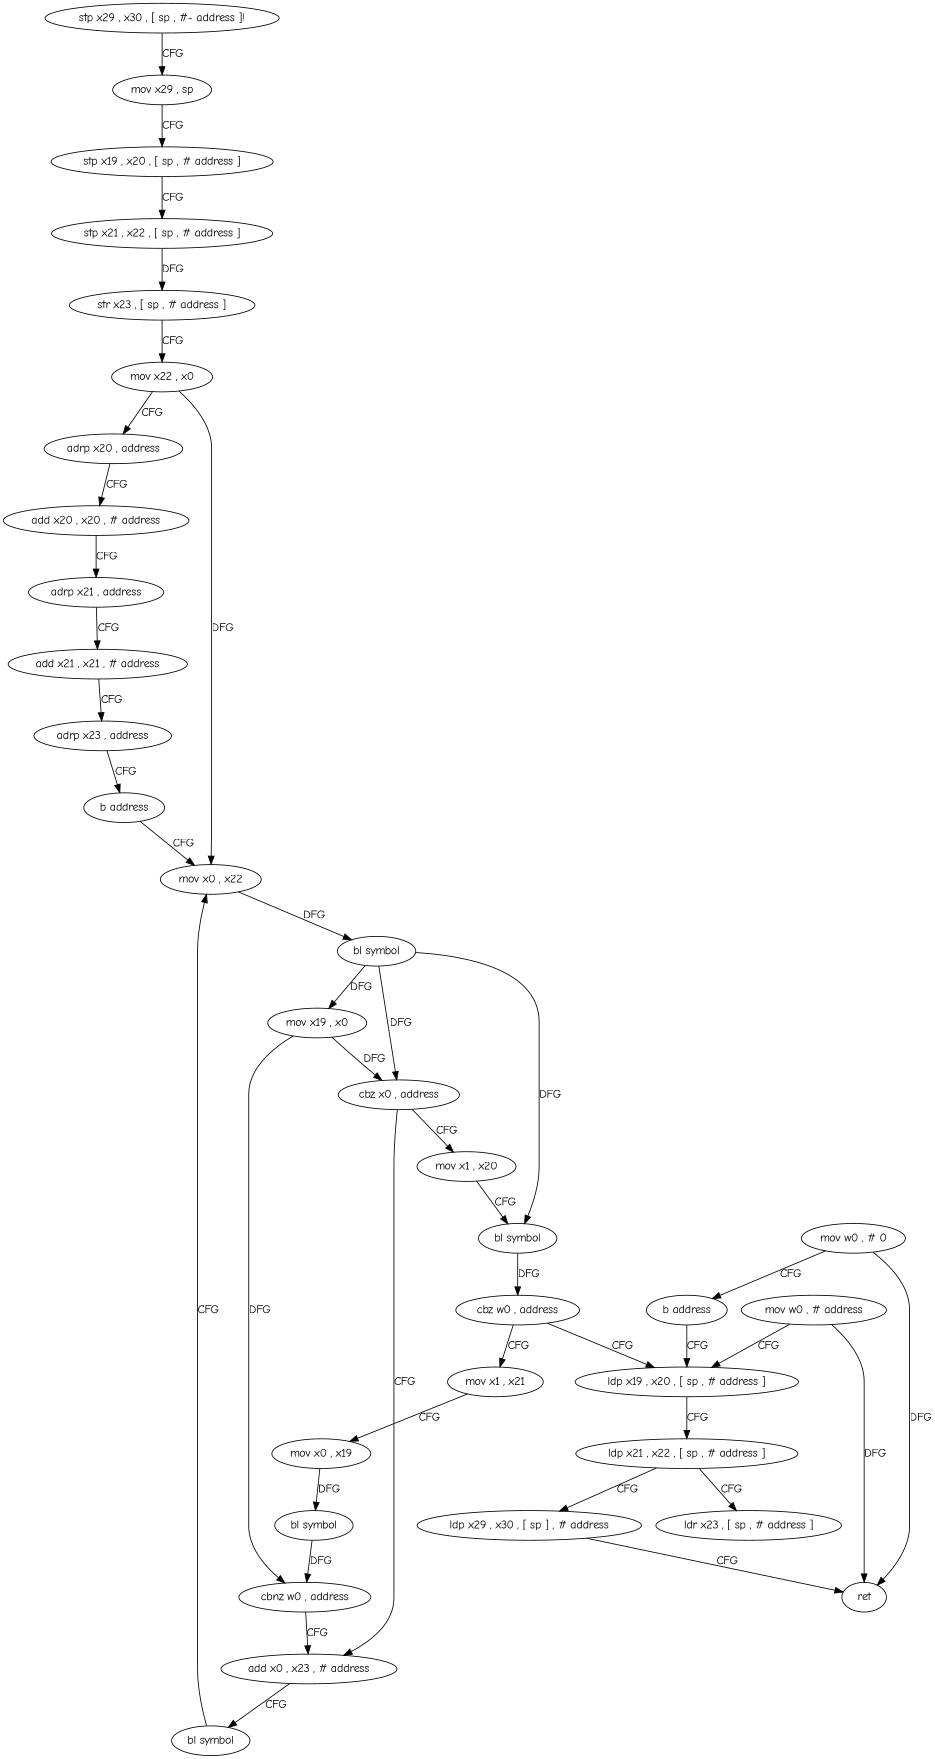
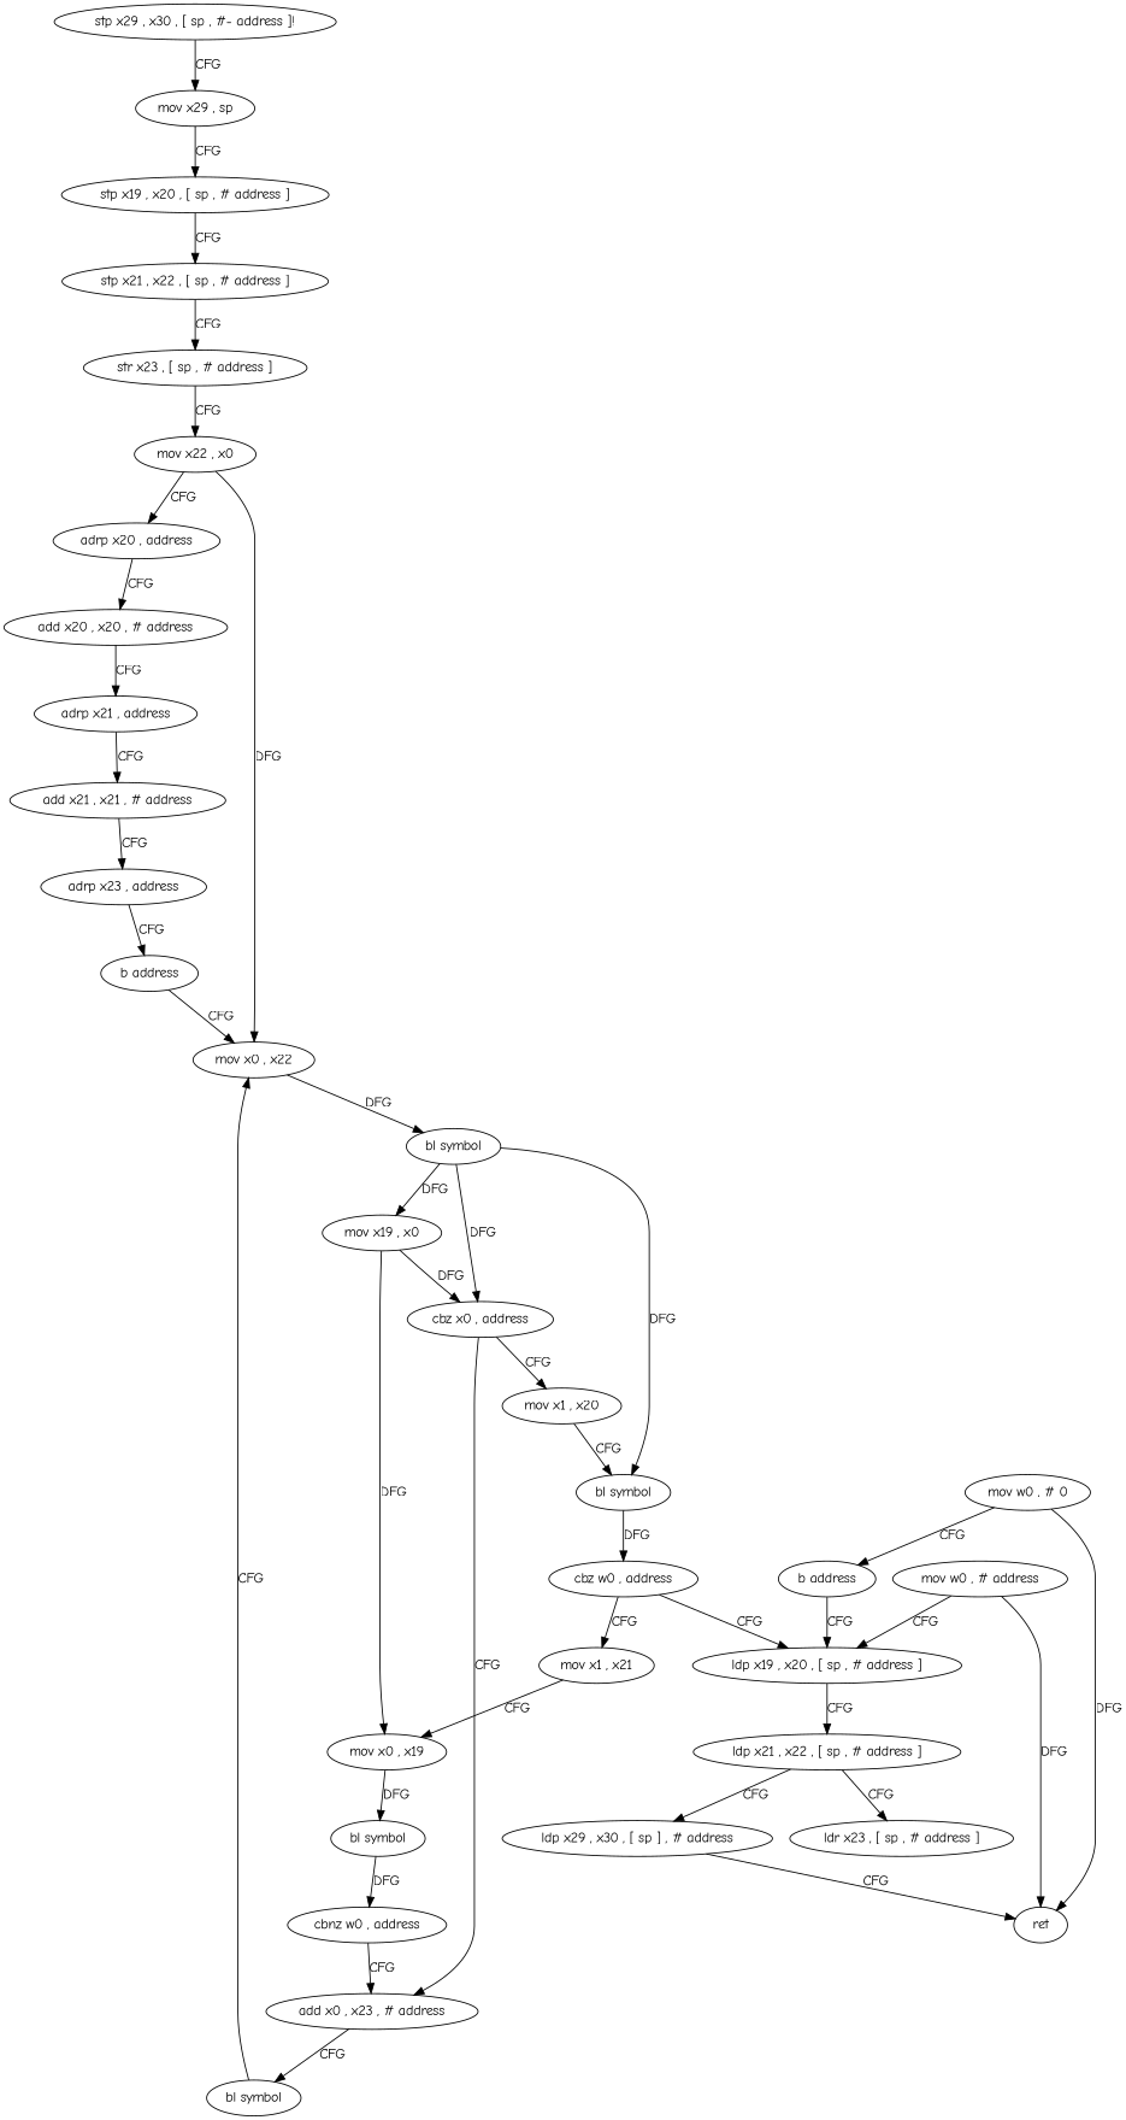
  digraph {
    fontname="Comic Neue"
    node [fontname="Comic Neue"]
    edge [fontname="Comic Neue"]
    n1 [label="stp x29 , x30 , [ sp , #- address ]!"]
    n2 [label="mov x29 , sp"]
    n3 [label="stp x19 , x20 , [ sp , # address ]"]
    n4 [label="stp x21 , x22 , [ sp , # address ]"]
    n5 [label="str x23 , [ sp , # address ]"]
    n6 [label="mov x22 , x0"]
    n7 [label="adrp x20 , address"]
    n8 [label="mov x0 , x22"]
    n9 [label="add x20 , x20 , # address"]
    n10 [label="bl symbol"]
    n11 [label="adrp x21 , address"]
    n12 [label="add x21 , x21 , # address"]
    n13 [label="adrp x23 , address"]
    n14 [label="b address"]
    n15 [label="mov x19 , x0"]
    n16 [label="cbz x0 , address"]
    n17 [label="bl symbol"]
    n18 [label="mov x0 , x19"]
    n19 [label="add x0 , x23 , # address"]
    n20 [label="mov x1 , x20"]
    n21 [label="cbz w0 , address"]
    n22 [label="bl symbol"]
    n23 [label="bl symbol"]
    n24 [label="mov x1 , x21"]
    n25 [label="ldp x19 , x20 , [ sp , # address ]"]
    n26 [label="mov w0 , # address"]
    n27 [label=ret]
    n28 [label="ldp x21 , x22 , [ sp , # address ]"]
    n29 [label="ldr x23 , [ sp , # address ]"]
    n30 [label="ldp x29 , x30 , [ sp ] , # address"]
    n31 [label="cbnz w0 , address"]
    n32 [label="mov w0 , # 0"]
    n33 [label="b address"]
    n1 -> n2 [label=CFG]
    n2 -> n3 [label=CFG]
    n3 -> n4 [label=CFG]
-   n4 -> n5 [label=DFG]
+   n4 -> n5 [label=CFG]
    n5 -> n6 [label=CFG]
    n6 -> n7 [label=CFG]
    n6 -> n8 [label=DFG]
    n7 -> n9 [label=CFG]
    n8 -> n10 [label=DFG]
    n9 -> n11 [label=CFG]
    n10 -> n15 [label=DFG]
    n10 -> n16 [label=DFG]
    n10 -> n17 [label=DFG]
    n11 -> n12 [label=CFG]
    n12 -> n13 [label=CFG]
    n13 -> n14 [label=CFG]
    n14 -> n8 [label=CFG]
    n15 -> n16 [label=DFG]
-   n15 -> n31 [label=DFG]
+   n15 -> n18 [label=DFG]
    n16 -> n19 [label=CFG]
    n16 -> n20 [label=CFG]
    n17 -> n21 [label=DFG]
    n18 -> n22 [label=DFG]
    n19 -> n23 [label=CFG]
    n20 -> n17 [label=CFG]
    n21 -> n24 [label=CFG]
    n21 -> n25 [label=CFG]
    n22 -> n31 [label=DFG]
    n23 -> n8 [label=CFG]
    n24 -> n18 [label=CFG]
    n25 -> n28 [label=CFG]
    n26 -> n25 [label=CFG]
    n26 -> n27 [label=DFG]
    n28 -> n29 [label=CFG]
    n28 -> n30 [label=CFG]
    n30 -> n27 [label=CFG]
    n31 -> n19 [label=CFG]
    n32 -> n27 [label=DFG]
    n32 -> n33 [label=CFG]
    n33 -> n25 [label=CFG]
  }
